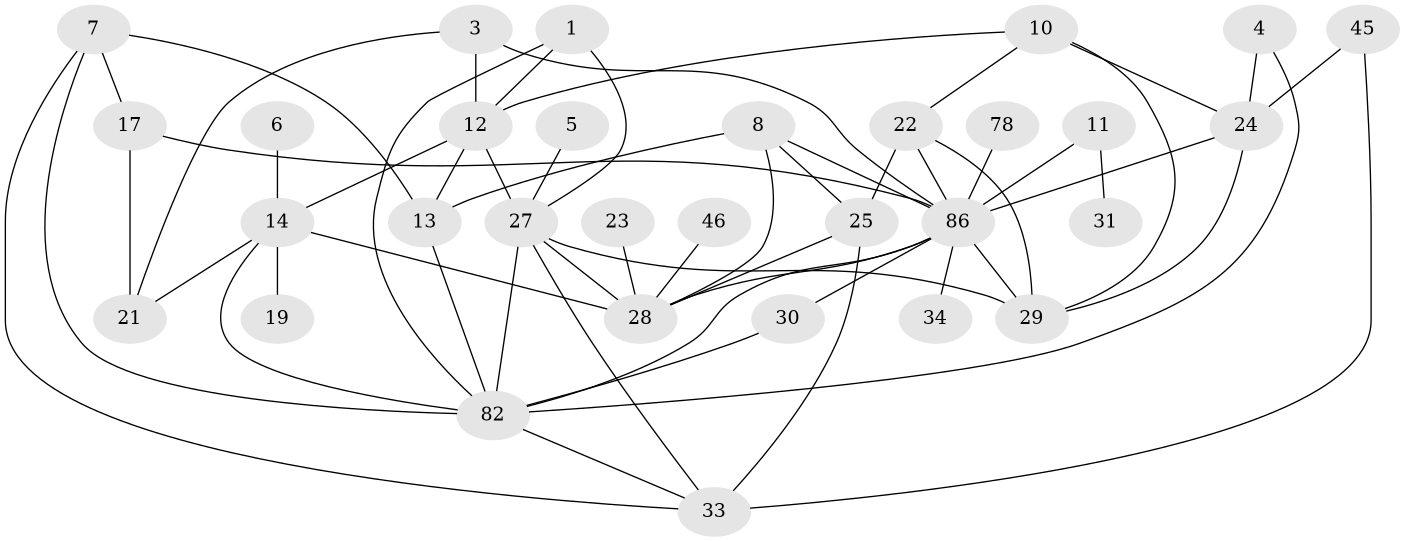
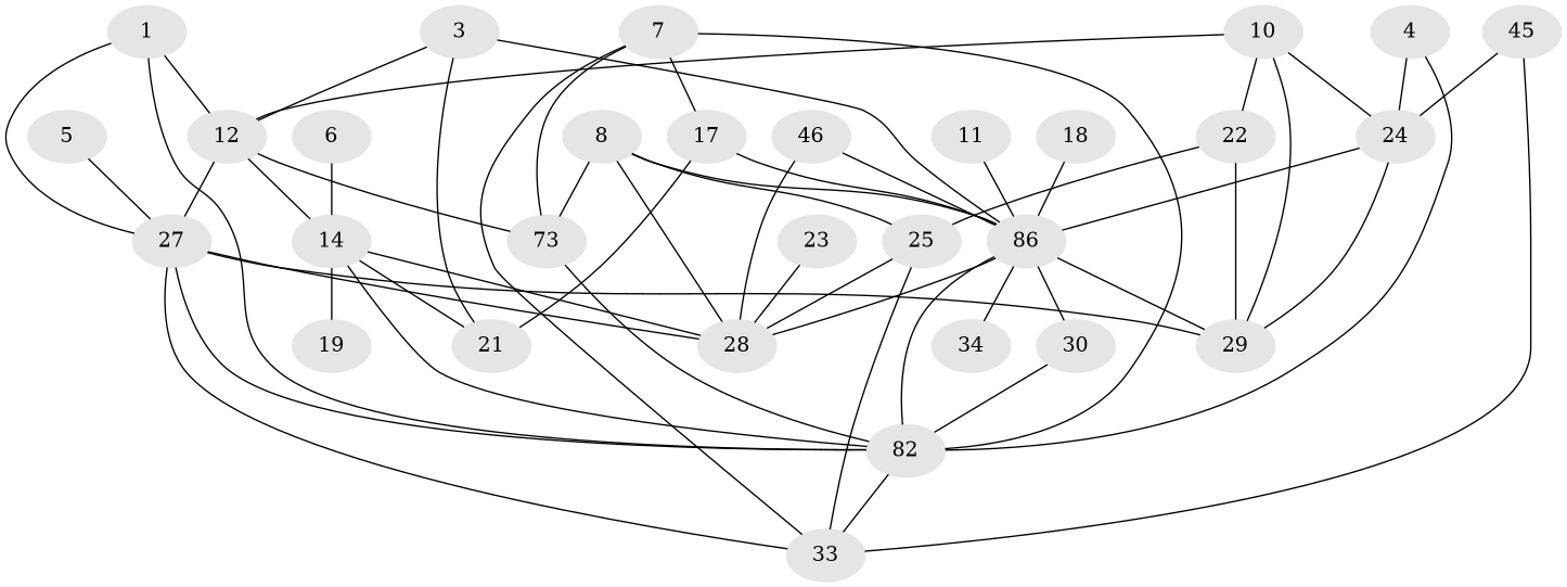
  graph {
    node [color=gray90 style=filled]
    edge [weight=1.0]
    1
    12
    27
    n4 [label=82]
    14
-   13
+   13 [label=73]
    33
    28
    29
    3
    21
    n12 [label=86]
    30
    34
    4
    24
    5
    6
    19
    7
    17
    8
    25
    10
    22
    11
-   31
    n28 [label=45]
    n29 [label=46]
-   18 [label=78]
+   18
    23
    1 -- 12
    1 -- 27
    1 -- n4
    12 -- 27 [weight=3.0]
    12 -- 14 [weight=2.0]
    12 -- 13
    27 -- n4
    27 -- 33
    27 -- 28
    27 -- 29 [weight=3.0]
    n4 -- 33 [weight=2.0]
    14 -- n4
    14 -- 28
    14 -- 21
    14 -- 19
    13 -- n4
    3 -- 12
    3 -- 21
    3 -- n12 [weight=2.0]
    n12 -- n4
    n12 -- 28
    n12 -- 29
    n12 -- 30
    n12 -- 34
    30 -- n4
    4 -- n4
    4 -- 24
    24 -- 29
    24 -- n12 [weight=2.0]
    5 -- 27
    6 -- 14
    7 -- n4
    7 -- 13
    7 -- 33
    7 -- 17
    17 -- 21
    17 -- n12
    8 -- 13
    8 -- 28
    8 -- n12
    8 -- 25
    25 -- 33 [weight=3.0]
    25 -- 28
    10 -- 12
    10 -- 29
    10 -- 24
    10 -- 22
    22 -- 29
-   22 -- n12
+   n29 -- n12
    22 -- 25
    11 -- n12
-   11 -- 31
    n28 -- 33
    n28 -- 24
    n29 -- 28
    18 -- n12
    23 -- 28
  }
